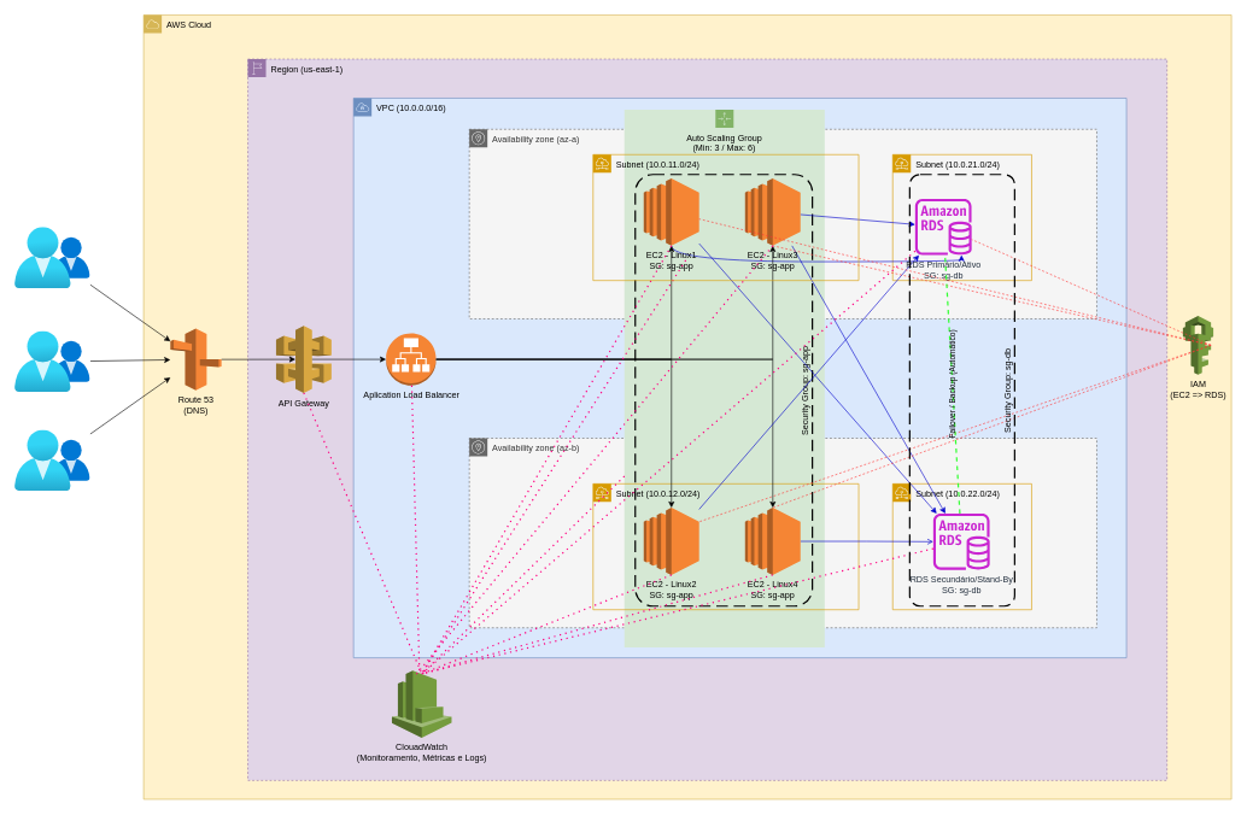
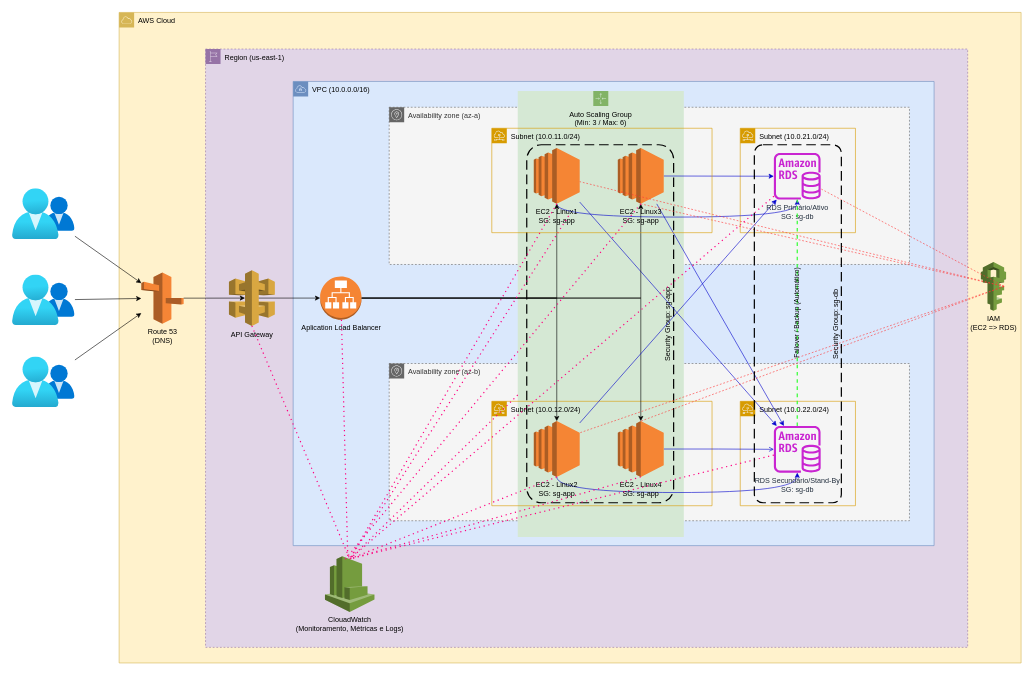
  <mxCell id="0" />
  <mxCell id="1" parent="0" />
  <mxCell id="2" value="AWS Cloud" style="sketch=0;outlineConnect=0;html=1;whiteSpace=wrap;fontSize=12;fontStyle=0;shape=mxgraph.aws4.group;grIcon=mxgraph.aws4.group_aws_cloud;strokeColor=#d6b656;fillColor=#fff2cc;verticalAlign=top;align=left;spacingLeft=30;dashed=0;" vertex="1" parent="1"><mxGeometry x="198" y="20" width="1503" height="1084" as="geometry" /></mxCell>
  <mxCell id="3" value="Region (us-east-1)" style="sketch=0;outlineConnect=0;html=1;whiteSpace=wrap;fontSize=12;fontStyle=0;shape=mxgraph.aws4.group;grIcon=mxgraph.aws4.group_region;strokeColor=#9673a6;fillColor=#e1d5e7;verticalAlign=top;align=left;spacingLeft=30;dashed=1;" vertex="1" parent="1"><mxGeometry x="342" y="81" width="1270" height="997" as="geometry" /></mxCell>
  <mxCell id="4" value="VPC (10.0.0.0/16)" style="sketch=0;outlineConnect=0;html=1;whiteSpace=wrap;fontSize=12;fontStyle=0;shape=mxgraph.aws4.group;grIcon=mxgraph.aws4.group_vpc;strokeColor=#6c8ebf;fillColor=#dae8fc;verticalAlign=top;align=left;spacingLeft=30;dashed=0;" vertex="1" parent="1"><mxGeometry x="488" y="135" width="1068" height="773.5" as="geometry" /></mxCell>
  <mxCell id="5" value="Availability zone (az-a)" style="sketch=0;outlineConnect=0;html=1;whiteSpace=wrap;fontSize=12;fontStyle=0;shape=mxgraph.aws4.group;grIcon=mxgraph.aws4.group_availability_zone;strokeColor=#666666;fillColor=#f5f5f5;verticalAlign=top;align=left;spacingLeft=30;fontColor=#333333;dashed=1;" vertex="1" parent="1"><mxGeometry x="648" y="178" width="867" height="262" as="geometry" /></mxCell>
  <mxCell id="6" value="Availability zone (az-b)" style="sketch=0;outlineConnect=0;html=1;whiteSpace=wrap;fontSize=12;fontStyle=0;shape=mxgraph.aws4.group;grIcon=mxgraph.aws4.group_availability_zone;strokeColor=#666666;fillColor=#f5f5f5;verticalAlign=top;align=left;spacingLeft=30;fontColor=#333333;dashed=1;" vertex="1" parent="1"><mxGeometry x="648" y="605" width="867" height="262" as="geometry" /></mxCell>
  <mxCell id="7" value="Auto Scaling Group&lt;br&gt;(Min: 3 / Max: 6)" style="outlineConnect=0;html=1;whiteSpace=wrap;fontSize=12;fontStyle=0;shape=mxgraph.aws4.groupCenter;grIcon=mxgraph.aws4.group_auto_scaling_group;grStroke=0;strokeColor=#82b366;fillColor=#d5e8d4;verticalAlign=top;align=center;spacingTop=25;strokeWidth=2;fillStyle=auto;gradientColor=none;" vertex="1" parent="1"><mxGeometry x="862.25" y="151" width="276.75" height="743" as="geometry" /></mxCell>
  <mxCell id="8" value="Security Group: sg-app" style="rounded=1;arcSize=10;dashed=1;strokeColor=#000000;fillColor=none;gradientColor=none;dashPattern=8 4;strokeWidth=2;verticalAlign=bottom;fontColor=#000000;horizontal=0;" vertex="1" parent="1"><mxGeometry x="877.25" y="240.5" width="244.75" height="596.5" as="geometry" /></mxCell>
  <mxCell id="9" value="Subnet (10.0.21.0/24)" style="sketch=0;outlineConnect=0;html=1;whiteSpace=wrap;fontSize=12;fontStyle=0;shape=mxgraph.aws4.group;grIcon=mxgraph.aws4.group_subnet;strokeColor=#d79b00;fillColor=none;verticalAlign=top;align=left;spacingLeft=30;dashed=0;" vertex="1" parent="1"><mxGeometry x="1233" y="213" width="192" height="174" as="geometry" /></mxCell>
  <mxCell id="10" value="Subnet (10.0.22.0/24)" style="sketch=0;outlineConnect=0;html=1;whiteSpace=wrap;fontSize=12;fontStyle=0;shape=mxgraph.aws4.group;grIcon=mxgraph.aws4.group_subnet;strokeColor=#d79b00;fillColor=none;verticalAlign=top;align=left;spacingLeft=30;dashed=0;" vertex="1" parent="1"><mxGeometry x="1233" y="668" width="192" height="174" as="geometry" /></mxCell>
  <mxCell id="11" value="Subnet (10.0.12.0/24)" style="sketch=0;outlineConnect=0;html=1;whiteSpace=wrap;fontSize=12;fontStyle=0;shape=mxgraph.aws4.group;grIcon=mxgraph.aws4.group_subnet;strokeColor=#d79b00;fillColor=none;verticalAlign=top;align=left;spacingLeft=30;dashed=0;" vertex="1" parent="1"><mxGeometry x="819" y="668" width="367" height="174" as="geometry" /></mxCell>
  <mxCell id="12" value="API Gateway" style="outlineConnect=0;dashed=0;verticalLabelPosition=bottom;verticalAlign=top;align=center;html=1;shape=mxgraph.aws3.api_gateway;fillColor=#D9A741;gradientColor=none;" vertex="1" parent="1"><mxGeometry x="381" y="449.5" width="76.5" height="93" as="geometry" /></mxCell>
  <mxCell id="13" value="" style="image;aspect=fixed;html=1;points=[];align=center;fontSize=12;image=img/lib/azure2/management_governance/My_Customers.svg;" vertex="1" parent="1"><mxGeometry x="20" y="457" width="104.35" height="84.69" as="geometry" /></mxCell>
  <mxCell id="14" style="rounded=0;orthogonalLoop=1;jettySize=auto;html=1;" edge="1" parent="1" source="13" target="21"><mxGeometry relative="1" as="geometry"><mxPoint x="124.35" y="499.068" as="sourcePoint" /></mxGeometry></mxCell>
  <mxCell id="15" style="rounded=0;orthogonalLoop=1;jettySize=auto;html=1;" edge="1" parent="1" source="16" target="21"><mxGeometry relative="1" as="geometry" /></mxCell>
  <mxCell id="16" value="" style="image;aspect=fixed;html=1;points=[];align=center;fontSize=12;image=img/lib/azure2/management_governance/My_Customers.svg;" vertex="1" parent="1"><mxGeometry x="20" y="313.66" width="104.35" height="84.69" as="geometry" /></mxCell>
  <mxCell id="17" style="rounded=0;orthogonalLoop=1;jettySize=auto;html=1;" edge="1" parent="1" source="18" target="21"><mxGeometry relative="1" as="geometry" /></mxCell>
  <mxCell id="18" value="" style="image;aspect=fixed;html=1;points=[];align=center;fontSize=12;image=img/lib/azure2/management_governance/My_Customers.svg;" vertex="1" parent="1"><mxGeometry x="20" y="593.66" width="104.35" height="84.69" as="geometry" /></mxCell>
  <mxCell id="19" style="edgeStyle=orthogonalEdgeStyle;rounded=0;orthogonalLoop=1;jettySize=auto;html=1;" edge="1" parent="1" source="20" target="34"><mxGeometry relative="1" as="geometry" /></mxCell>
  <mxCell id="20" value="Aplication Load Balancer" style="outlineConnect=0;dashed=0;verticalLabelPosition=bottom;verticalAlign=top;align=center;html=1;shape=mxgraph.aws3.application_load_balancer;fillColor=#F58534;gradientColor=none;" vertex="1" parent="1"><mxGeometry x="533" y="460" width="69" height="72" as="geometry" /></mxCell>
  <mxCell id="21" value="Route 53&lt;br&gt;(DNS)" style="outlineConnect=0;dashed=0;verticalLabelPosition=bottom;verticalAlign=top;align=center;html=1;shape=mxgraph.aws3.route_53;fillColor=#F58536;gradientColor=none;" vertex="1" parent="1"><mxGeometry x="235" y="453.25" width="70.5" height="85.5" as="geometry" /></mxCell>
  <mxCell id="22" style="edgeStyle=orthogonalEdgeStyle;rounded=0;orthogonalLoop=1;jettySize=auto;html=1;entryX=0.35;entryY=0.5;entryDx=0;entryDy=0;entryPerimeter=0;" edge="1" parent="1" source="21" target="12"><mxGeometry relative="1" as="geometry" /></mxCell>
  <mxCell id="23" style="edgeStyle=orthogonalEdgeStyle;rounded=0;orthogonalLoop=1;jettySize=auto;html=1;exitX=0.65;exitY=0.5;exitDx=0;exitDy=0;exitPerimeter=0;entryX=0;entryY=0.5;entryDx=0;entryDy=0;entryPerimeter=0;" edge="1" parent="1" source="12" target="20"><mxGeometry relative="1" as="geometry" /></mxCell>
  <mxCell id="24" style="rounded=0;orthogonalLoop=1;jettySize=auto;html=1;strokeColor=#0000CC;" edge="1" parent="1" source="26" target="36"><mxGeometry relative="1" as="geometry" /></mxCell>
  <mxCell id="25" style="edgeStyle=orthogonalEdgeStyle;rounded=0;orthogonalLoop=1;jettySize=auto;html=1;strokeColor=#0000CC;curved=1;" edge="1" parent="1" source="26" target="35"><mxGeometry relative="1" as="geometry"><Array as="points"><mxPoint x="927" y="361" /><mxPoint x="1328" y="361" /></Array></mxGeometry></mxCell>
  <mxCell id="26" value="EC2 - Linux1&lt;div&gt;SG: sg-app&lt;/div&gt;" style="outlineConnect=0;dashed=0;verticalLabelPosition=bottom;verticalAlign=top;align=center;html=1;shape=mxgraph.aws3.ec2;fillColor=#F58534;gradientColor=none;" vertex="1" parent="1"><mxGeometry x="889" y="246" width="76.5" height="93" as="geometry" /></mxCell>
  <mxCell id="27" style="rounded=0;orthogonalLoop=1;jettySize=auto;html=1;strokeColor=#0000CC;" edge="1" parent="1" source="29" target="35"><mxGeometry relative="1" as="geometry" /></mxCell>
  <mxCell id="28" style="rounded=0;orthogonalLoop=1;jettySize=auto;html=1;strokeColor=#0000CC;" edge="1" parent="1" source="29" target="36"><mxGeometry relative="1" as="geometry" /></mxCell>
  <mxCell id="29" value="EC2 - Linux3&lt;div&gt;SG: sg-app&lt;/div&gt;" style="outlineConnect=0;dashed=0;verticalLabelPosition=bottom;verticalAlign=top;align=center;html=1;shape=mxgraph.aws3.ec2;fillColor=#F58534;gradientColor=none;" vertex="1" parent="1"><mxGeometry x="1029" y="246" width="76.5" height="93" as="geometry" /></mxCell>
  <mxCell id="30" style="rounded=0;orthogonalLoop=1;jettySize=auto;html=1;strokeColor=#0000CC;" edge="1" parent="1" source="32" target="35"><mxGeometry relative="1" as="geometry" /></mxCell>
+ <mxCell id="31" style="edgeStyle=orthogonalEdgeStyle;rounded=0;orthogonalLoop=1;jettySize=auto;html=1;curved=1;strokeColor=#0000CC;" edge="1" parent="1" source="32" target="36"><mxGeometry relative="1" as="geometry"><Array as="points"><mxPoint x="927" y="820" /><mxPoint x="1328" y="820" /></Array></mxGeometry></mxCell>
  <mxCell id="32" value="EC2 - Linux2&lt;div&gt;SG: sg-app&lt;/div&gt;" style="outlineConnect=0;dashed=0;verticalLabelPosition=bottom;verticalAlign=top;align=center;html=1;shape=mxgraph.aws3.ec2;fillColor=#F58534;gradientColor=none;" vertex="1" parent="1"><mxGeometry x="889" y="701" width="76.5" height="93" as="geometry" /></mxCell>
  <mxCell id="33" style="edgeStyle=orthogonalEdgeStyle;rounded=0;orthogonalLoop=1;jettySize=auto;html=1;strokeColor=#0000CC;endArrow=open;" edge="1" parent="1" source="34" target="36"><mxGeometry relative="1" as="geometry" /></mxCell>
  <mxCell id="34" value="EC2 - Linux4&lt;div&gt;SG: sg-app&lt;/div&gt;" style="outlineConnect=0;dashed=0;verticalLabelPosition=bottom;verticalAlign=top;align=center;html=1;shape=mxgraph.aws3.ec2;fillColor=#F58534;gradientColor=none;" vertex="1" parent="1"><mxGeometry x="1029" y="701" width="76.5" height="93" as="geometry" /></mxCell>
- <mxCell id="35" value="RDS Primário/Ativo&lt;div&gt;SG: sg-db&lt;/div&gt;" style="sketch=0;outlineConnect=0;fontColor=#232F3E;gradientColor=none;fillColor=#C925D1;strokeColor=none;dashed=0;verticalLabelPosition=bottom;verticalAlign=top;align=center;html=1;fontSize=12;fontStyle=0;aspect=fixed;pointerEvents=1;shape=mxgraph.aws4.rds_instance;" vertex="1" parent="1"><mxGeometry x="1264" y="274" width="78" height="78" as="geometry" /></mxCell>
+ <mxCell id="35" value="RDS Primário/Ativo&lt;div&gt;SG: sg-db&lt;/div&gt;" style="sketch=0;outlineConnect=0;fontColor=#232F3E;gradientColor=none;fillColor=#C925D1;strokeColor=none;dashed=0;verticalLabelPosition=bottom;verticalAlign=top;align=center;html=1;fontSize=12;fontStyle=0;aspect=fixed;pointerEvents=1;shape=mxgraph.aws4.rds_instance;" vertex="1" parent="1"><mxGeometry x="1289" y="254" width="78" height="78" as="geometry" /></mxCell>
  <mxCell id="36" value="RDS Secundário/Stand-By&lt;div&gt;SG: sg-db&lt;/div&gt;" style="sketch=0;outlineConnect=0;fontColor=#232F3E;gradientColor=none;fillColor=#C925D1;strokeColor=none;dashed=0;verticalLabelPosition=bottom;verticalAlign=top;align=center;html=1;fontSize=12;fontStyle=0;aspect=fixed;pointerEvents=1;shape=mxgraph.aws4.rds_instance;" vertex="1" parent="1"><mxGeometry x="1289" y="709" width="78" height="78" as="geometry" /></mxCell>
  <mxCell id="37" style="edgeStyle=orthogonalEdgeStyle;rounded=0;orthogonalLoop=1;jettySize=auto;html=1;entryX=0.5;entryY=1;entryDx=0;entryDy=0;entryPerimeter=0;" edge="1" parent="1" source="20" target="26"><mxGeometry relative="1" as="geometry" /></mxCell>
  <mxCell id="38" style="edgeStyle=orthogonalEdgeStyle;rounded=0;orthogonalLoop=1;jettySize=auto;html=1;entryX=0.5;entryY=0;entryDx=0;entryDy=0;entryPerimeter=0;" edge="1" parent="1" source="20" target="32"><mxGeometry relative="1" as="geometry" /></mxCell>
  <mxCell id="39" style="edgeStyle=orthogonalEdgeStyle;rounded=0;orthogonalLoop=1;jettySize=auto;html=1;entryX=0.5;entryY=1;entryDx=0;entryDy=0;entryPerimeter=0;" edge="1" parent="1" source="20" target="29"><mxGeometry relative="1" as="geometry" /></mxCell>
  <mxCell id="40" value="IAM&lt;br&gt;(EC2 =&amp;gt; RDS)" style="outlineConnect=0;dashed=0;verticalLabelPosition=bottom;verticalAlign=top;align=center;html=1;shape=mxgraph.aws3.iam;fillColor=#759C3E;gradientColor=none;" vertex="1" parent="1"><mxGeometry x="1634" y="436" width="42" height="81" as="geometry" /></mxCell>
  <mxCell id="41" value="" style="endArrow=none;dashed=1;html=1;rounded=0;exitX=0.92;exitY=0.5;exitDx=0;exitDy=0;exitPerimeter=0;strokeColor=#FF3333;" edge="1" parent="1" source="40" target="26"><mxGeometry width="50" height="50" relative="1" as="geometry"><mxPoint x="799" y="532" as="sourcePoint" /><mxPoint x="849" y="482" as="targetPoint" /></mxGeometry></mxCell>
  <mxCell id="42" value="" style="endArrow=none;dashed=1;html=1;rounded=0;exitX=0.92;exitY=0.5;exitDx=0;exitDy=0;exitPerimeter=0;strokeColor=#FF3333;entryX=0.5;entryY=1;entryDx=0;entryDy=0;entryPerimeter=0;" edge="1" parent="1" source="40" target="29"><mxGeometry width="50" height="50" relative="1" as="geometry"><mxPoint x="298" y="705" as="sourcePoint" /><mxPoint x="899" y="327" as="targetPoint" /></mxGeometry></mxCell>
  <mxCell id="43" value="" style="endArrow=none;dashed=1;html=1;rounded=0;exitX=0.92;exitY=0.5;exitDx=0;exitDy=0;exitPerimeter=0;strokeColor=#FF3333;" edge="1" parent="1" source="40" target="35"><mxGeometry width="50" height="50" relative="1" as="geometry"><mxPoint x="308" y="715" as="sourcePoint" /><mxPoint x="1087" y="359" as="targetPoint" /></mxGeometry></mxCell>
  <mxCell id="44" value="" style="endArrow=none;dashed=1;html=1;rounded=0;exitX=0.92;exitY=0.5;exitDx=0;exitDy=0;exitPerimeter=0;strokeColor=#FF3333;entryX=0.5;entryY=0;entryDx=0;entryDy=0;entryPerimeter=0;" edge="1" parent="1" source="40" target="34"><mxGeometry width="50" height="50" relative="1" as="geometry"><mxPoint x="318" y="725" as="sourcePoint" /><mxPoint x="1097" y="369" as="targetPoint" /></mxGeometry></mxCell>
  <mxCell id="45" value="" style="endArrow=none;dashed=1;html=1;rounded=0;exitX=0.92;exitY=0.5;exitDx=0;exitDy=0;exitPerimeter=0;strokeColor=#FF3333;entryX=1;entryY=0.21;entryDx=0;entryDy=0;entryPerimeter=0;" edge="1" parent="1" source="40" target="32"><mxGeometry width="50" height="50" relative="1" as="geometry"><mxPoint x="328" y="735" as="sourcePoint" /><mxPoint x="1107" y="379" as="targetPoint" /></mxGeometry></mxCell>
  <mxCell id="46" value="Failover / Backup (Automático)" style="endArrow=none;dashed=1;html=1;rounded=0;strokeColor=#33FF33;horizontal=0;labelBackgroundColor=none;strokeWidth=2;" edge="1" parent="1" source="36" target="35"><mxGeometry x="-0.002" width="50" height="50" relative="1" as="geometry"><mxPoint x="1317" y="531" as="sourcePoint" /><mxPoint x="1367" y="481" as="targetPoint" /><mxPoint as="offset" /></mxGeometry></mxCell>
  <mxCell id="47" value="ClouadWatch&lt;br&gt;(Monitoramento, Métricas e Logs)" style="outlineConnect=0;dashed=0;verticalLabelPosition=bottom;verticalAlign=top;align=center;html=1;shape=mxgraph.aws3.cloudwatch;fillColor=#759C3E;gradientColor=none;" vertex="1" parent="1"><mxGeometry x="541" y="926" width="82.5" height="93" as="geometry" /></mxCell>
  <mxCell id="48" value="" style="endArrow=none;dashed=1;html=1;dashPattern=1 3;strokeWidth=2;rounded=0;entryX=0.5;entryY=0.05;entryDx=0;entryDy=0;entryPerimeter=0;exitX=0.5;exitY=1;exitDx=0;exitDy=0;exitPerimeter=0;fontColor=#FF0080;strokeColor=#FF0080;" edge="1" parent="1" source="12" target="47"><mxGeometry width="50" height="50" relative="1" as="geometry"><mxPoint x="60" y="913" as="sourcePoint" /><mxPoint x="110" y="863" as="targetPoint" /></mxGeometry></mxCell>
  <mxCell id="49" value="" style="endArrow=none;dashed=1;html=1;dashPattern=1 3;strokeWidth=2;rounded=0;fontColor=#FF0080;strokeColor=#FF0080;" edge="1" parent="1" source="20"><mxGeometry width="50" height="50" relative="1" as="geometry"><mxPoint x="429" y="552" as="sourcePoint" /><mxPoint x="579" y="926" as="targetPoint" /></mxGeometry></mxCell>
  <mxCell id="50" value="" style="endArrow=none;dashed=1;html=1;dashPattern=1 3;strokeWidth=2;rounded=0;fontColor=#FF0080;strokeColor=#FF0080;entryX=0.5;entryY=0.05;entryDx=0;entryDy=0;entryPerimeter=0;" edge="1" parent="1" source="7" target="47"><mxGeometry width="50" height="50" relative="1" as="geometry"><mxPoint x="580" y="542" as="sourcePoint" /><mxPoint x="602" y="946" as="targetPoint" /></mxGeometry></mxCell>
  <mxCell id="51" value="" style="endArrow=none;dashed=1;html=1;dashPattern=1 3;strokeWidth=2;rounded=0;fontColor=#FF0080;strokeColor=#FF0080;exitX=0.5;exitY=1;exitDx=0;exitDy=0;exitPerimeter=0;entryX=0.5;entryY=0.05;entryDx=0;entryDy=0;entryPerimeter=0;" edge="1" parent="1" source="26" target="47"><mxGeometry width="50" height="50" relative="1" as="geometry"><mxPoint x="872" y="680" as="sourcePoint" /><mxPoint x="612" y="956" as="targetPoint" /></mxGeometry></mxCell>
  <mxCell id="52" value="" style="endArrow=none;dashed=1;html=1;dashPattern=1 3;strokeWidth=2;rounded=0;fontColor=#FF0080;strokeColor=#FF0080;exitX=0.5;exitY=1;exitDx=0;exitDy=0;exitPerimeter=0;" edge="1" parent="1" source="29"><mxGeometry width="50" height="50" relative="1" as="geometry"><mxPoint x="937" y="349" as="sourcePoint" /><mxPoint x="575" y="931" as="targetPoint" /></mxGeometry></mxCell>
  <mxCell id="53" value="" style="endArrow=none;dashed=1;html=1;dashPattern=1 3;strokeWidth=2;rounded=0;fontColor=#FF0080;strokeColor=#FF0080;exitX=0.5;exitY=1;exitDx=0;exitDy=0;exitPerimeter=0;entryX=0.5;entryY=0.05;entryDx=0;entryDy=0;entryPerimeter=0;" edge="1" parent="1" target="47"><mxGeometry width="50" height="50" relative="1" as="geometry"><mxPoint x="947" y="359" as="sourcePoint" /><mxPoint x="602" y="951" as="targetPoint" /></mxGeometry></mxCell>
  <mxCell id="54" value="" style="endArrow=none;dashed=1;html=1;dashPattern=1 3;strokeWidth=2;rounded=0;fontColor=#FF0080;strokeColor=#FF0080;entryX=0.5;entryY=0.05;entryDx=0;entryDy=0;entryPerimeter=0;" edge="1" parent="1" source="35" target="47"><mxGeometry width="50" height="50" relative="1" as="geometry"><mxPoint x="957" y="369" as="sourcePoint" /><mxPoint x="612" y="961" as="targetPoint" /></mxGeometry></mxCell>
  <mxCell id="55" value="" style="endArrow=none;dashed=1;html=1;dashPattern=1 3;strokeWidth=2;rounded=0;fontColor=#FF0080;strokeColor=#FF0080;entryX=0.5;entryY=0.05;entryDx=0;entryDy=0;entryPerimeter=0;horizontal=1;" edge="1" parent="1" source="36" target="47"><mxGeometry width="50" height="50" relative="1" as="geometry"><mxPoint x="967" y="379" as="sourcePoint" /><mxPoint x="622" y="971" as="targetPoint" /></mxGeometry></mxCell>
  <mxCell id="56" value="" style="endArrow=none;dashed=1;html=1;dashPattern=1 3;strokeWidth=2;rounded=0;fontColor=#FF0080;strokeColor=#FF0080;exitX=0.5;exitY=1;exitDx=0;exitDy=0;exitPerimeter=0;entryX=0.5;entryY=0.05;entryDx=0;entryDy=0;entryPerimeter=0;" edge="1" parent="1" source="34" target="47"><mxGeometry width="50" height="50" relative="1" as="geometry"><mxPoint x="977" y="389" as="sourcePoint" /><mxPoint x="632" y="981" as="targetPoint" /></mxGeometry></mxCell>
  <mxCell id="57" value="" style="endArrow=none;dashed=1;html=1;dashPattern=1 3;strokeWidth=2;rounded=0;fontColor=#FF0080;strokeColor=#FF0080;exitX=0.5;exitY=1;exitDx=0;exitDy=0;exitPerimeter=0;entryX=0.5;entryY=0.05;entryDx=0;entryDy=0;entryPerimeter=0;" edge="1" parent="1" source="32" target="47"><mxGeometry width="50" height="50" relative="1" as="geometry"><mxPoint x="987" y="399" as="sourcePoint" /><mxPoint x="642" y="991" as="targetPoint" /></mxGeometry></mxCell>
  <mxCell id="58" value="Subnet (10.0.11.0/24)" style="sketch=0;outlineConnect=0;html=1;whiteSpace=wrap;fontSize=12;fontStyle=0;shape=mxgraph.aws4.group;grIcon=mxgraph.aws4.group_subnet;strokeColor=#d79b00;fillColor=none;verticalAlign=top;align=left;spacingLeft=30;dashed=0;" vertex="1" parent="1"><mxGeometry x="819" y="213" width="367" height="174" as="geometry" /></mxCell>
  <mxCell id="59" value="Security Group: sg-db" style="rounded=1;arcSize=10;dashed=1;strokeColor=#000000;fillColor=none;gradientColor=none;dashPattern=8 4;strokeWidth=2;verticalAlign=bottom;fontColor=#000000;horizontal=0;" vertex="1" parent="1"><mxGeometry x="1256.5" y="240.5" width="145" height="596.5" as="geometry" /></mxCell>
